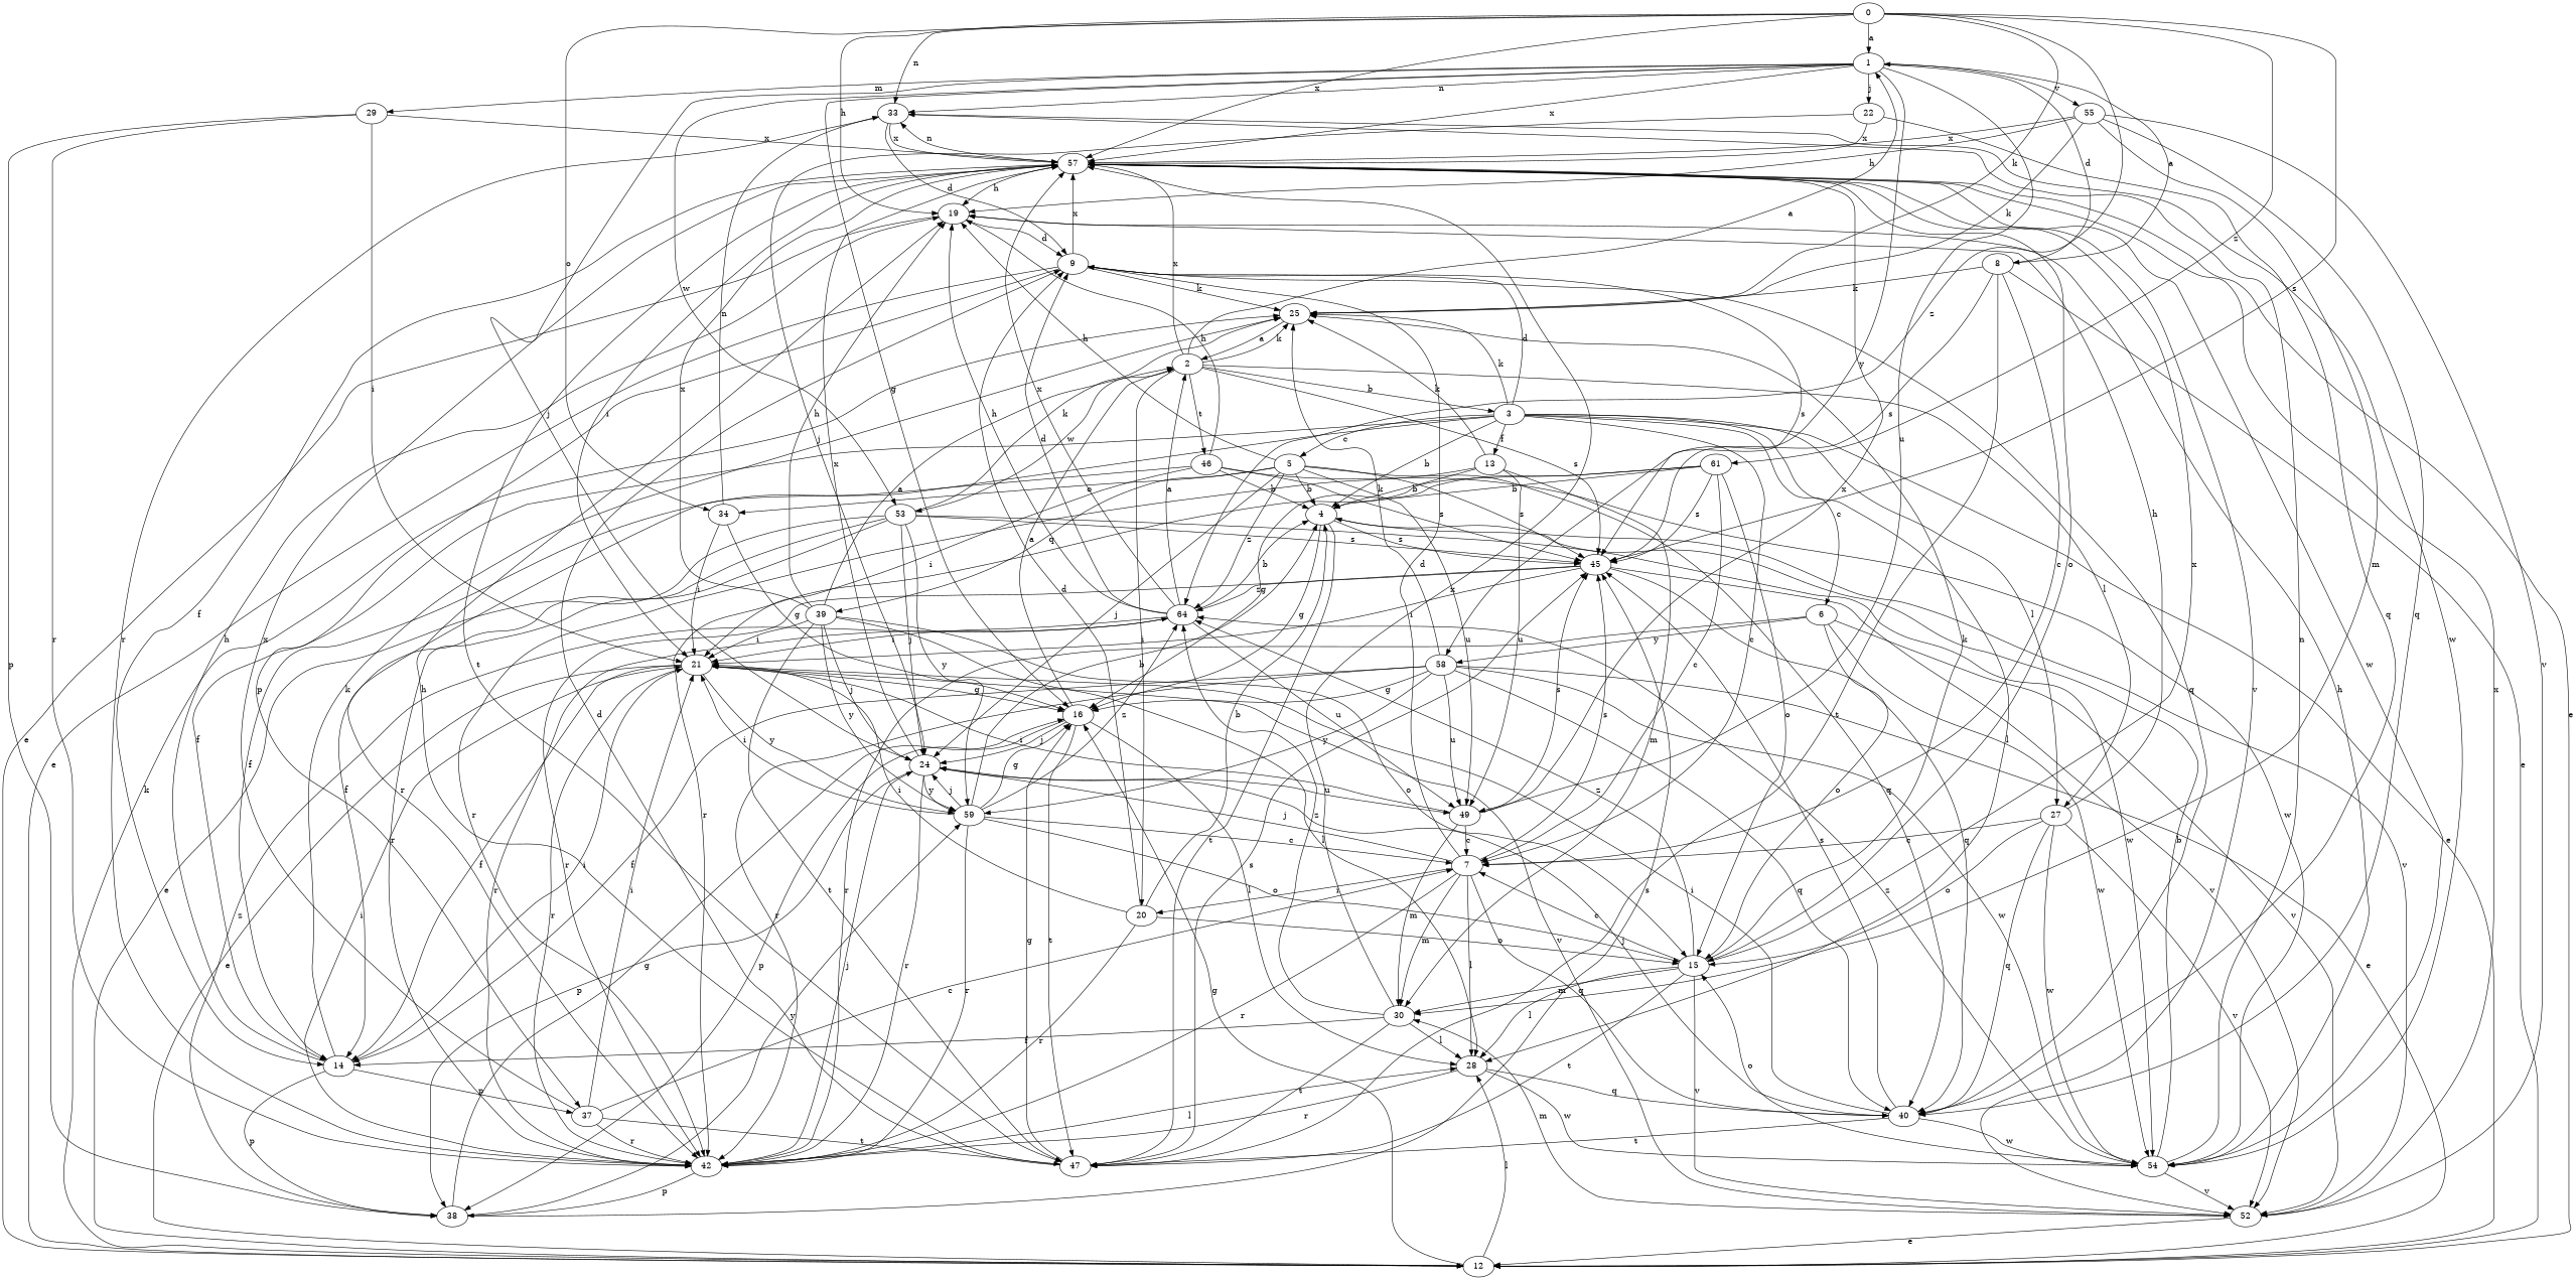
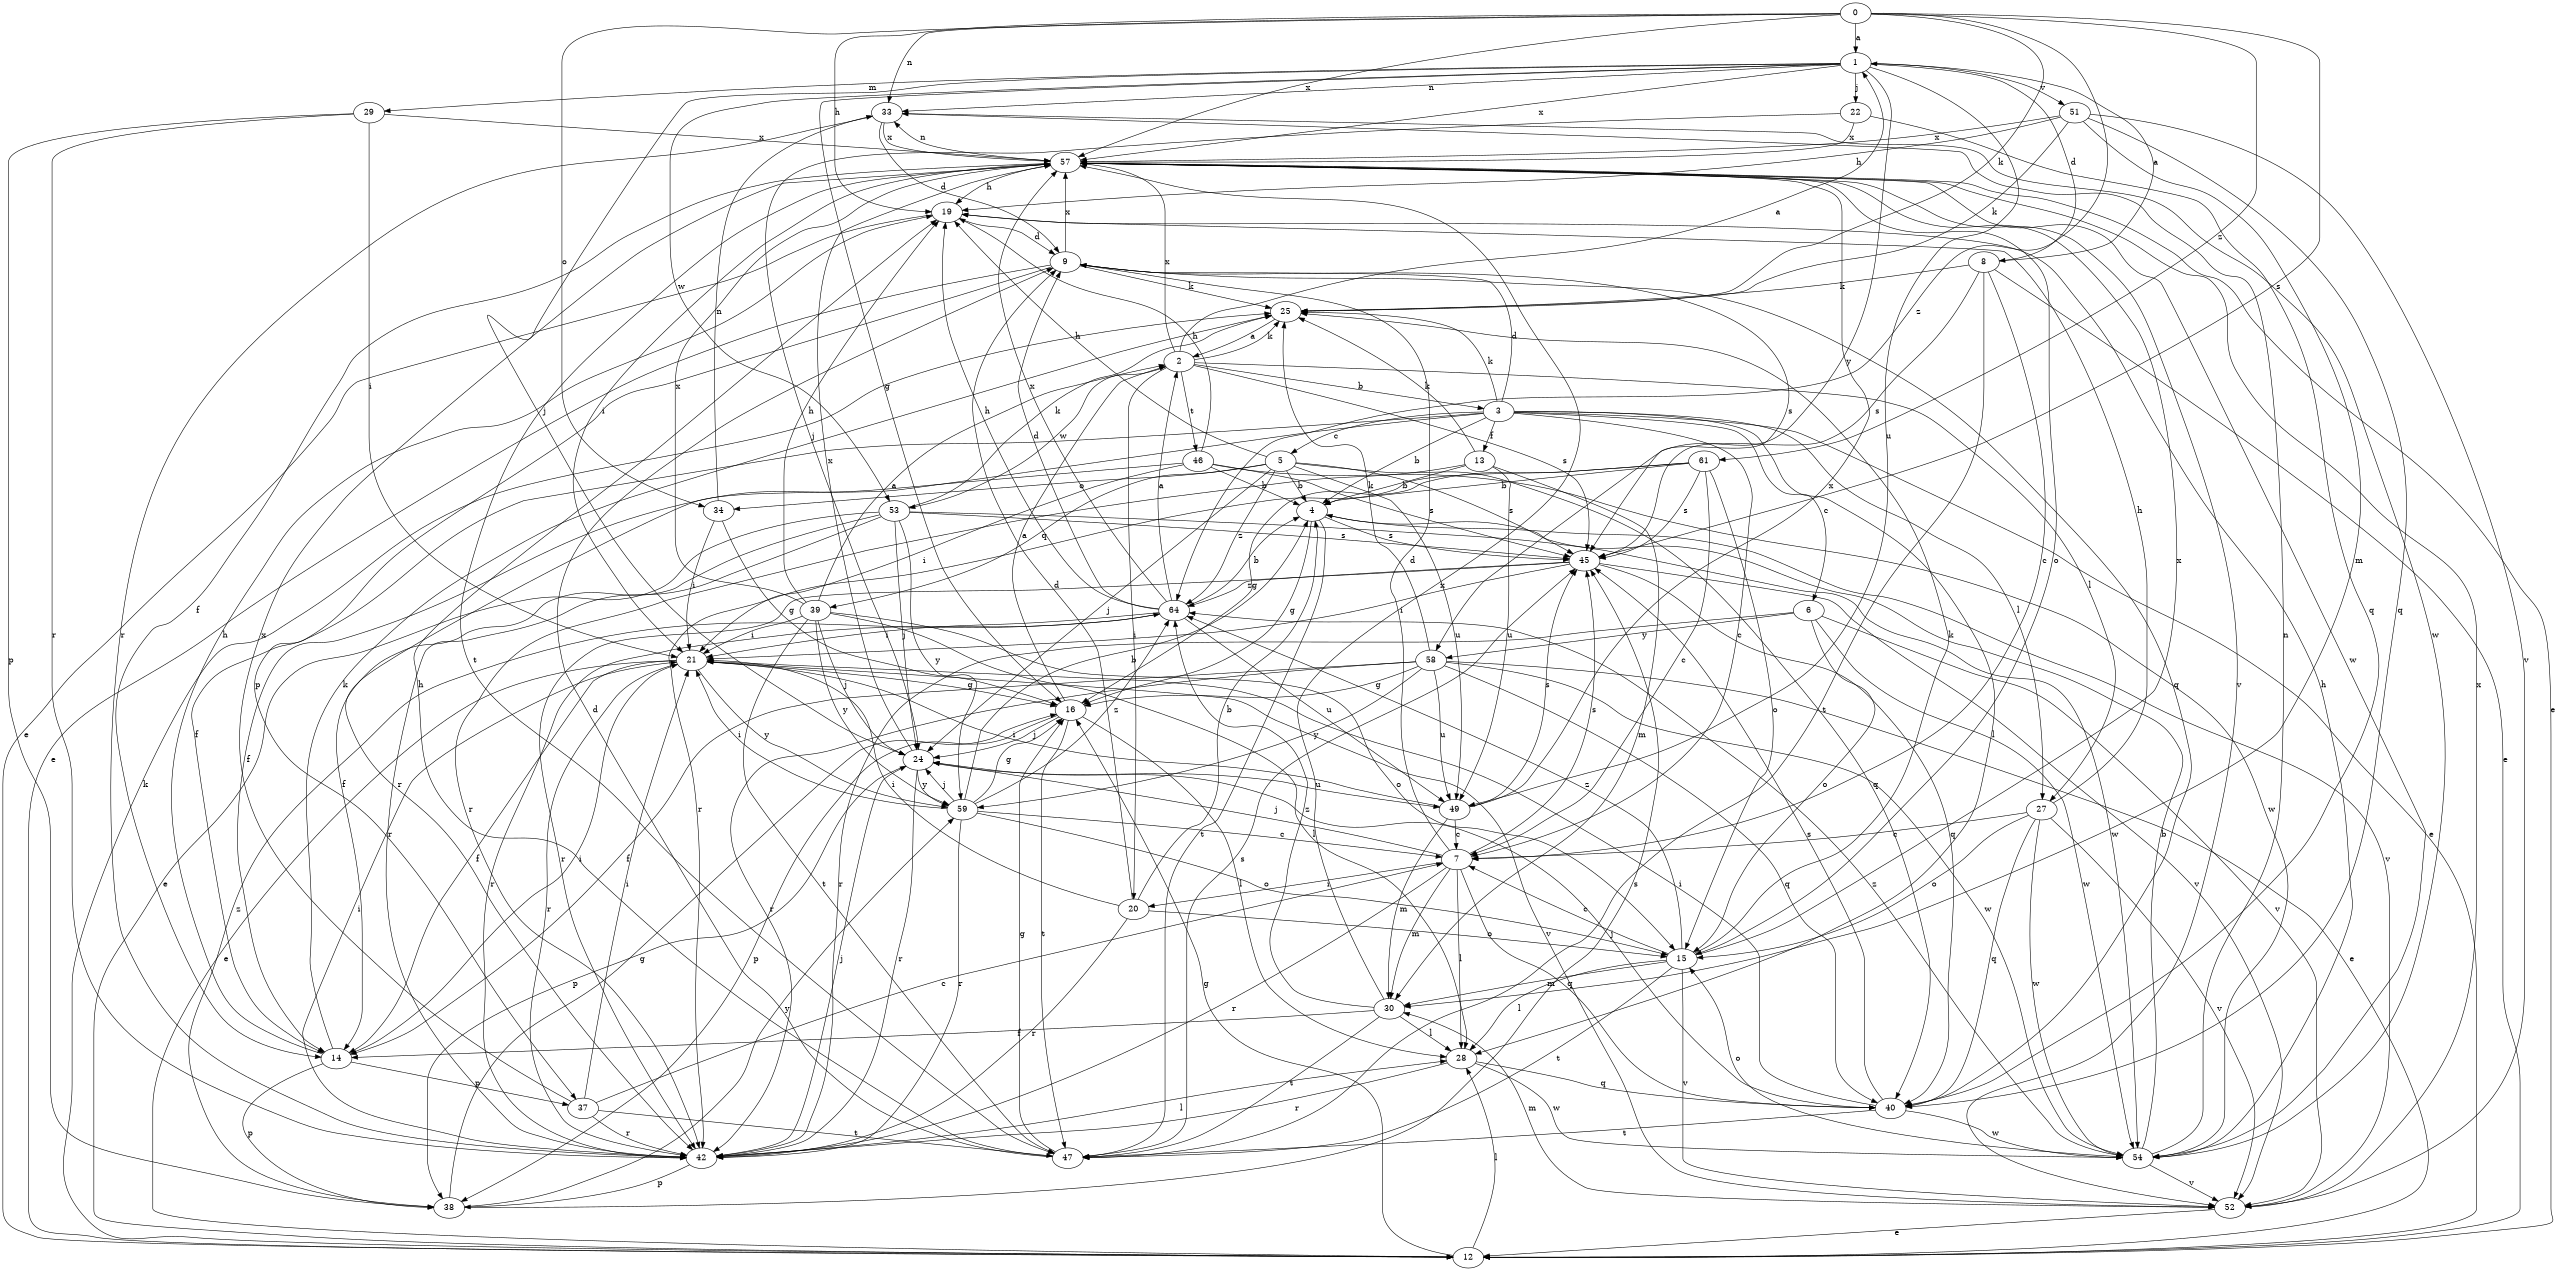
  strict digraph {
    0
    1
    19
    25
    33
    34
    45
    57
    61
    64
    8
    16
    22
    24
    29
    49
-   51 [label=55]
+   51
    53
    58
    9
    12
    2
    42
    54
    21
    52
    40
    14
    47
    n30 [label=15]
    4
    7
    28
    38
    59
    30
    3
    20
    27
    46
    5
    6
    13
    39
    37
    0 -> 1 [label=a]
    0 -> 19 [label=h]
    0 -> 25 [label=k]
    0 -> 33 [label=n]
    0 -> 34 [label=o]
    0 -> 45 [label=s]
    0 -> 57 [label=x]
    0 -> 61 [label=z]
    0 -> 64 [label=z]
    1 -> 33 [label=n]
    1 -> 57 [label=x]
    1 -> 8 [label=d]
    1 -> 16 [label=g]
    1 -> 22 [label=j]
    1 -> 24 [label=j]
    1 -> 29 [label=m]
    1 -> 49 [label=u]
    1 -> 51 [label=v]
    1 -> 53 [label=w]
    1 -> 58 [label=y]
    19 -> 9 [label=d]
    19 -> 12 [label=e]
    25 -> 2 [label=a]
    33 -> 57 [label=x]
    33 -> 9 [label=d]
    33 -> 42 [label=r]
    33 -> 54 [label=w]
    34 -> 33 [label=n]
    34 -> 16 [label=g]
    34 -> 21 [label=i]
    45 -> 64 [label=z]
    45 -> 42 [label=r]
    45 -> 21 [label=i]
    45 -> 52 [label=v]
    45 -> 40 [label=q]
    57 -> 19 [label=h]
    57 -> 33 [label=n]
    57 -> 12 [label=e]
    57 -> 54 [label=w]
    57 -> 21 [label=i]
    57 -> 52 [label=v]
    57 -> 14 [label=f]
    57 -> 47 [label=t]
    57 -> n30 [label=o]
    61 -> 45 [label=s]
    61 -> 16 [label=g]
    61 -> 42 [label=r]
    61 -> n30 [label=o]
    61 -> 4 [label=b]
    61 -> 7 [label=c]
    64 -> 19 [label=h]
    64 -> 57 [label=x]
    64 -> 49 [label=u]
    64 -> 9 [label=d]
    64 -> 2 [label=a]
    64 -> 42 [label=r]
    64 -> 21 [label=i]
    64 -> 4 [label=b]
    8 -> 1 [label=a]
    8 -> 25 [label=k]
    8 -> 45 [label=s]
    8 -> 12 [label=e]
    8 -> 47 [label=t]
    8 -> 7 [label=c]
    16 -> 24 [label=j]
    16 -> 2 [label=a]
    16 -> 47 [label=t]
    16 -> 28 [label=l]
    16 -> 38 [label=p]
    22 -> 57 [label=x]
    22 -> 24 [label=j]
    22 -> 40 [label=q]
    24 -> 57 [label=x]
    24 -> 49 [label=u]
    24 -> 42 [label=r]
    24 -> 38 [label=p]
    24 -> 59 [label=y]
    29 -> 57 [label=x]
    29 -> 42 [label=r]
    29 -> 21 [label=i]
    29 -> 38 [label=p]
    49 -> 45 [label=s]
    49 -> 57 [label=x]
    49 -> 21 [label=i]
    49 -> 7 [label=c]
    49 -> 30 [label=m]
    51 -> 19 [label=h]
    51 -> 25 [label=k]
    51 -> 57 [label=x]
    51 -> 52 [label=v]
    51 -> 40 [label=q]
    51 -> 30 [label=m]
    53 -> 25 [label=k]
    53 -> 45 [label=s]
    53 -> 24 [label=j]
    53 -> 12 [label=e]
    53 -> 42 [label=r]
    53 -> 54 [label=w]
    53 -> 14 [label=f]
    53 -> 59 [label=y]
    58 -> 25 [label=k]
    58 -> 16 [label=g]
    58 -> 49 [label=u]
    58 -> 12 [label=e]
    58 -> 42 [label=r]
    58 -> 54 [label=w]
    58 -> 40 [label=q]
    58 -> 14 [label=f]
    58 -> 59 [label=y]
    9 -> 25 [label=k]
    9 -> 45 [label=s]
    9 -> 57 [label=x]
    9 -> 12 [label=e]
    9 -> 40 [label=q]
    9 -> 37 [label=p]
    12 -> 25 [label=k]
    12 -> 16 [label=g]
    12 -> 28 [label=l]
    2 -> 1 [label=a]
    2 -> 25 [label=k]
    2 -> 45 [label=s]
    2 -> 57 [label=x]
    2 -> 53 [label=w]
    2 -> 3 [label=b]
    2 -> 20 [label=i]
    2 -> 27 [label=l]
    2 -> 46 [label=t]
    42 -> 24 [label=j]
    42 -> 21 [label=i]
    42 -> 28 [label=l]
    42 -> 38 [label=p]
    54 -> 19 [label=h]
    54 -> 33 [label=n]
    54 -> 64 [label=z]
    54 -> 52 [label=v]
    54 -> n30 [label=o]
    54 -> 4 [label=b]
    21 -> 16 [label=g]
    21 -> 12 [label=e]
    21 -> 42 [label=r]
    21 -> 52 [label=v]
    21 -> 14 [label=f]
    21 -> 59 [label=y]
    52 -> 57 [label=x]
    52 -> 12 [label=e]
    52 -> 30 [label=m]
    40 -> 45 [label=s]
    40 -> 24 [label=j]
    40 -> 54 [label=w]
    40 -> 21 [label=i]
    40 -> 47 [label=t]
    14 -> 19 [label=h]
    14 -> 25 [label=k]
    14 -> 21 [label=i]
    14 -> 38 [label=p]
    14 -> 37 [label=p]
    47 -> 19 [label=h]
    47 -> 45 [label=s]
    47 -> 16 [label=g]
    47 -> 9 [label=d]
    n30 -> 25 [label=k]
    n30 -> 57 [label=x]
    n30 -> 64 [label=z]
    n30 -> 52 [label=v]
    n30 -> 47 [label=t]
    n30 -> 7 [label=c]
    n30 -> 28 [label=l]
    n30 -> 30 [label=m]
    4 -> 45 [label=s]
    4 -> 16 [label=g]
    4 -> 52 [label=v]
    4 -> 47 [label=t]
    7 -> 45 [label=s]
    7 -> 24 [label=j]
    7 -> 9 [label=d]
    7 -> 42 [label=r]
    7 -> 40 [label=q]
    7 -> 28 [label=l]
    7 -> 30 [label=m]
    7 -> 20 [label=i]
    28 -> 42 [label=r]
    28 -> 54 [label=w]
    28 -> 40 [label=q]
    38 -> 45 [label=s]
    38 -> 64 [label=z]
    38 -> 16 [label=g]
    38 -> 59 [label=y]
    59 -> 64 [label=z]
    59 -> 16 [label=g]
    59 -> 24 [label=j]
    59 -> 42 [label=r]
    59 -> 21 [label=i]
    59 -> n30 [label=o]
    59 -> 4 [label=b]
    59 -> 7 [label=c]
    30 -> 57 [label=x]
    30 -> 64 [label=z]
    30 -> 14 [label=f]
    30 -> 47 [label=t]
    30 -> 28 [label=l]
    3 -> 25 [label=k]
    3 -> 9 [label=d]
    3 -> 12 [label=e]
    3 -> 42 [label=r]
    3 -> 14 [label=f]
    3 -> 4 [label=b]
    3 -> 7 [label=c]
    3 -> 28 [label=l]
    3 -> 27 [label=l]
    3 -> 5 [label=c]
    3 -> 6 [label=c]
    3 -> 13 [label=f]
    20 -> 9 [label=d]
    20 -> 42 [label=r]
    20 -> 21 [label=i]
    20 -> n30 [label=o]
    20 -> 4 [label=b]
    27 -> 19 [label=h]
    27 -> 54 [label=w]
    27 -> 52 [label=v]
    27 -> 40 [label=q]
    27 -> n30 [label=o]
    27 -> 7 [label=c]
    46 -> 19 [label=h]
    46 -> 45 [label=s]
    46 -> 54 [label=w]
    46 -> 21 [label=i]
    46 -> 14 [label=f]
    46 -> 4 [label=b]
    5 -> 19 [label=h]
    5 -> 34 [label=o]
    5 -> 45 [label=s]
    5 -> 64 [label=z]
    5 -> 24 [label=j]
    5 -> 49 [label=u]
    5 -> 40 [label=q]
    5 -> 4 [label=b]
    5 -> 39 [label=q]
    6 -> 58 [label=y]
    6 -> 42 [label=r]
    6 -> 54 [label=w]
    6 -> 52 [label=v]
    6 -> n30 [label=o]
    13 -> 25 [label=k]
    13 -> 49 [label=u]
    13 -> 42 [label=r]
    13 -> 4 [label=b]
    13 -> 30 [label=m]
    39 -> 19 [label=h]
    39 -> 57 [label=x]
    39 -> 24 [label=j]
    39 -> 2 [label=a]
    39 -> 21 [label=i]
    39 -> 47 [label=t]
    39 -> n30 [label=o]
    39 -> 28 [label=l]
    39 -> 59 [label=y]
    37 -> 57 [label=x]
    37 -> 42 [label=r]
    37 -> 21 [label=i]
    37 -> 47 [label=t]
    37 -> 7 [label=c]
  }
